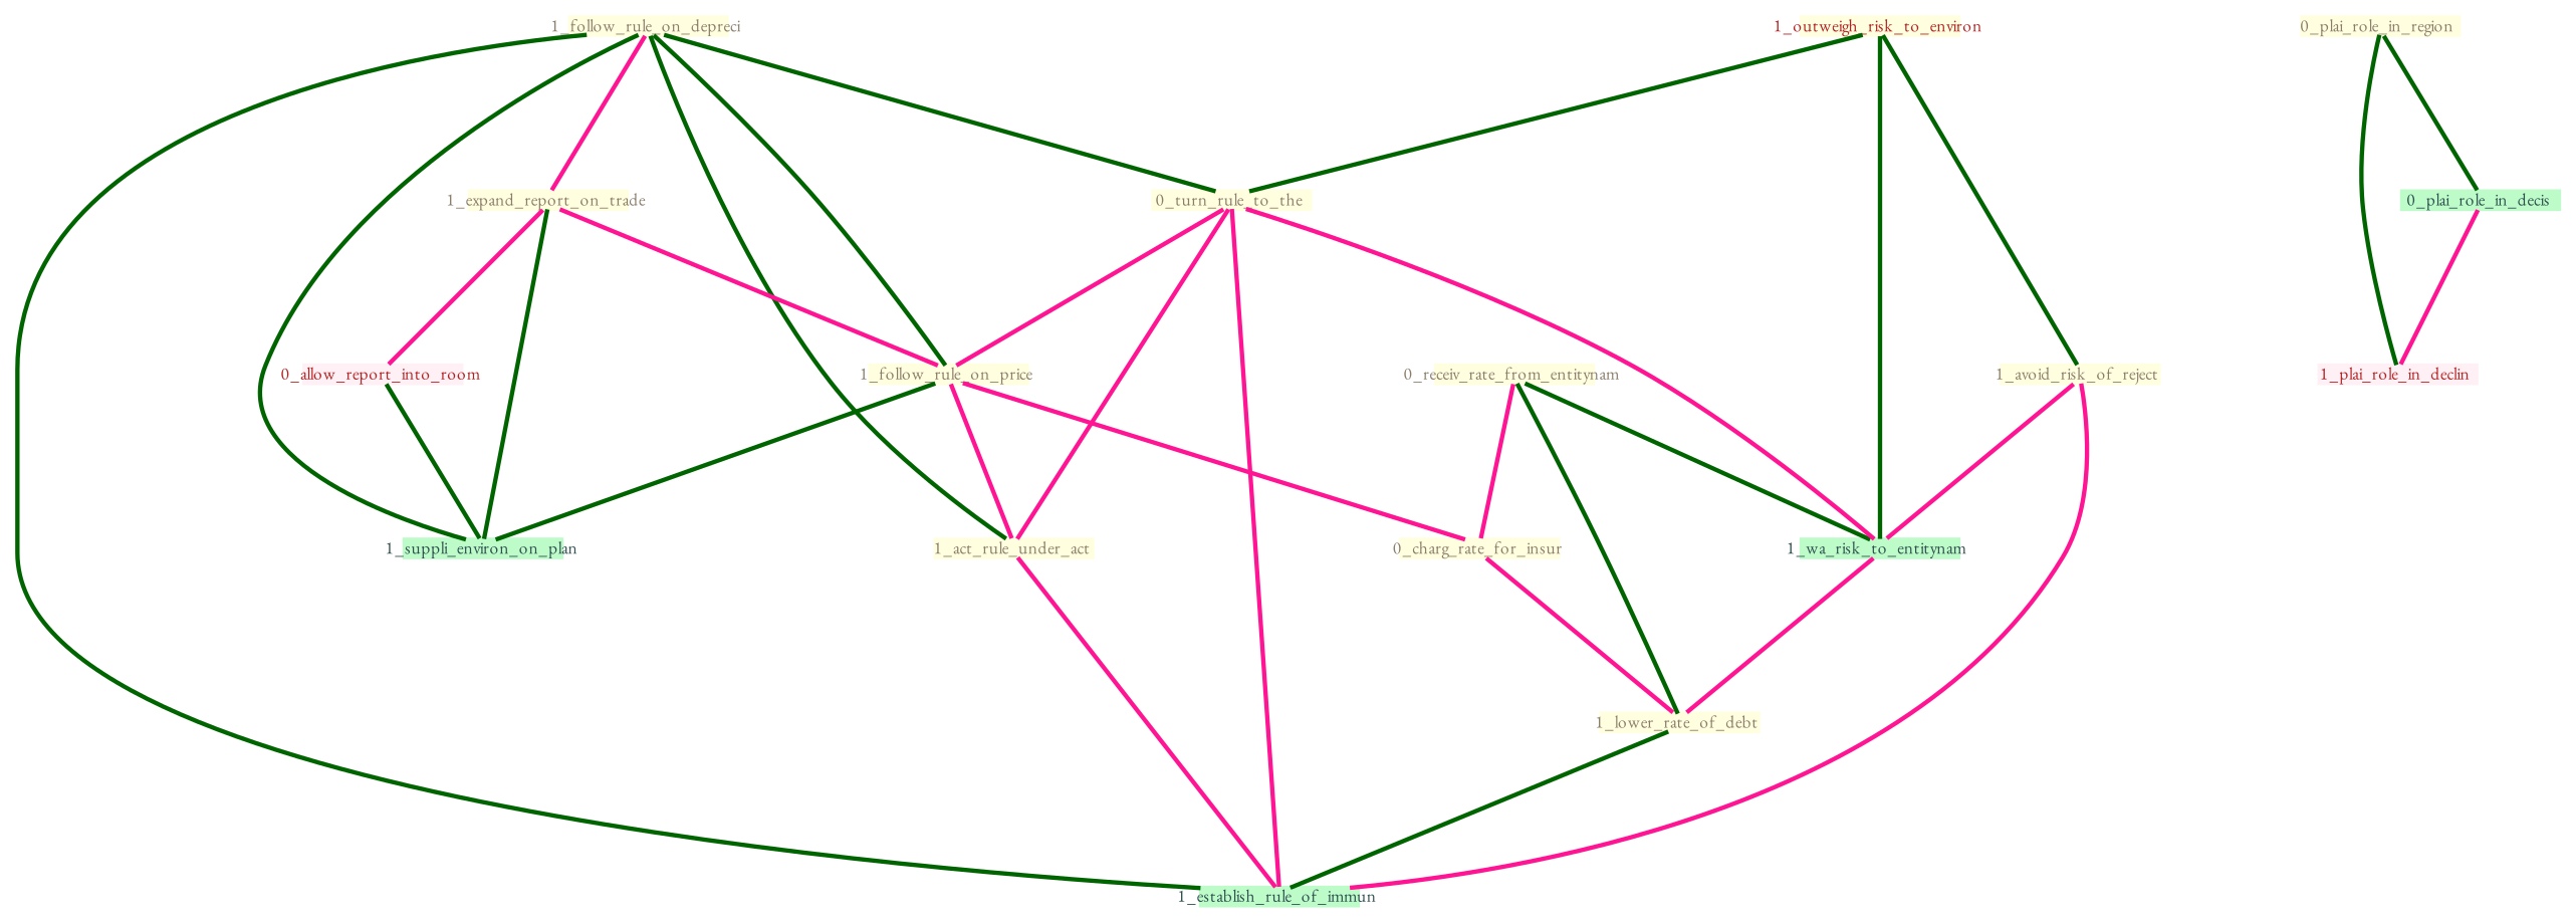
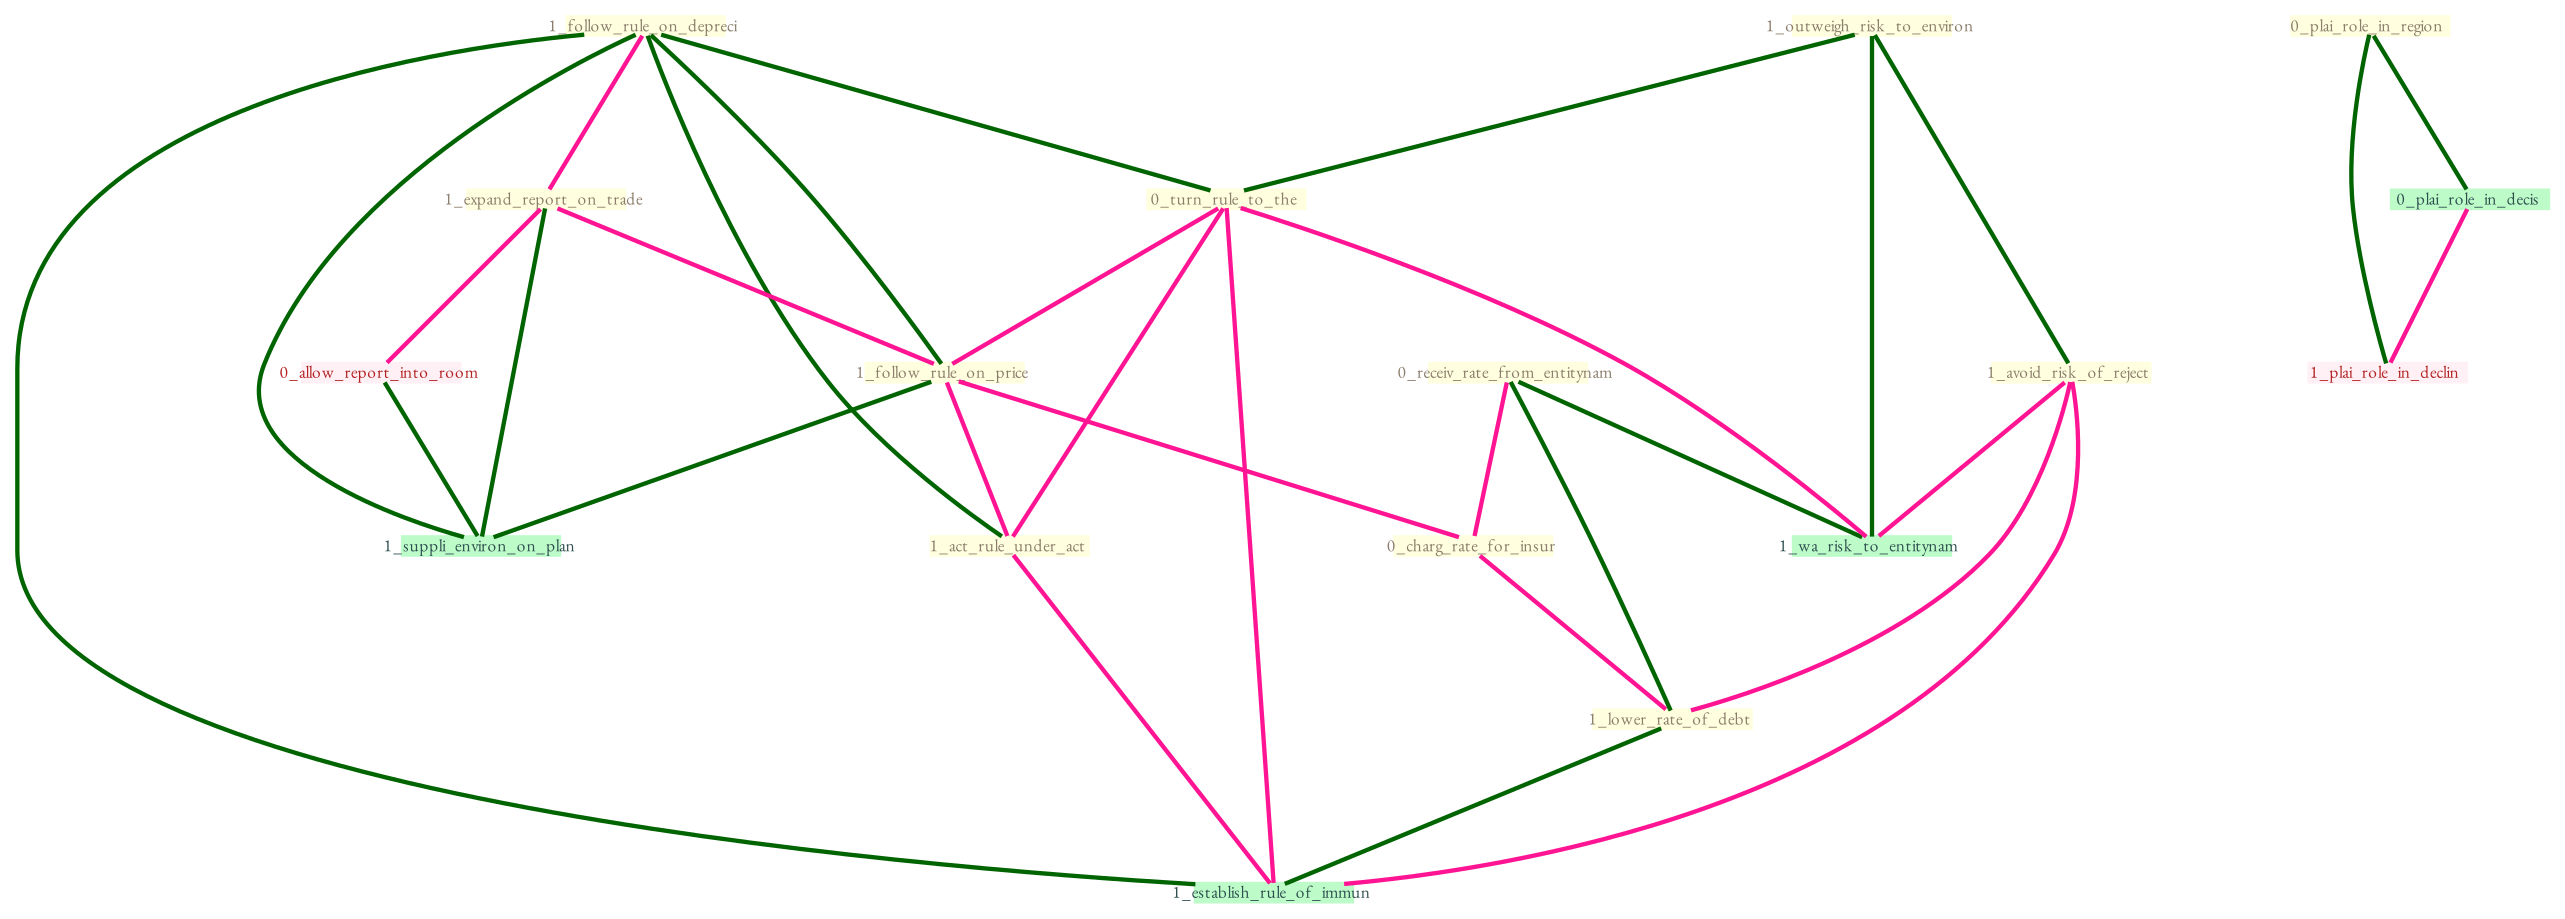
  graph {
    fontname="EB Garamond"
    node [color="#ffffe0" fixedsize=true fontcolor="#8b7d6b" fontname="EB Garamond" fontsize=4 shape=polygon style=filled]
    edge [color=darkgreen fontname="EB Garamond" w=1]
    "1_follow_rule_on_depreci " [height=.06 width=.5]
    "0_receiv_rate_from_entitynam " [height=.06 width=.5]
-   "1_outweigh_risk_to_environ " [fontcolor="#b22222" height=.06 width=.5]
+   "1_outweigh_risk_to_environ " [height=.06 width=.5]
    "1_avoid_risk_of_reject " [height=.06 width=.5]
    "0_charg_rate_for_insur " [height=.06 width=.5]
    "0_turn_rule_to_the " [height=.06 width=.5]
    "0_plai_role_in_region " [height=.06 width=.5]
    "1_lower_rate_of_debt " [height=.06 width=.5]
    "1_expand_report_on_trade " [height=.06 width=.5]
    "1_follow_rule_on_price " [height=.06 width=.5]
    n11 [height=.06 label="1_act_rule_under_act" width=.5]
    "1_plai_role_in_declin " [color="#fff0f5" fontcolor="#b22222" height=.06 width=.5]
    "0_allow_report_into_room " [color="#fff0f5" fontcolor="#b22222" height=.06 width=.5]
    "1_establish_rule_of_immun " [color="#BDFCC9" fontcolor="#2f4f4f" height=.06 width=.5]
    n15 [color="#BDFCC9" fontcolor="#2f4f4f" height=.06 label="1_suppli_environ_on_plan" width=.5]
    "1_wa_risk_to_entitynam " [color="#BDFCC9" fontcolor="#2f4f4f" height=.06 width=.5]
    "0_plai_role_in_decis " [color="#BDFCC9" fontcolor="#2f4f4f" height=.06 width=.5]
    subgraph sub_1 {
      "1_follow_rule_on_depreci "
      "0_receiv_rate_from_entitynam "
      "1_outweigh_risk_to_environ "
      "1_avoid_risk_of_reject "
      "0_charg_rate_for_insur "
      "0_turn_rule_to_the "
      "0_plai_role_in_region "
      "1_lower_rate_of_debt "
      "1_expand_report_on_trade "
      "1_follow_rule_on_price "
      n11
    }
    subgraph sub_2 {
      "1_plai_role_in_declin "
      "0_allow_report_into_room "
    }
    "1_follow_rule_on_depreci " -- "0_turn_rule_to_the "
    "1_follow_rule_on_depreci " -- "1_expand_report_on_trade " [color=deeppink]
    "1_follow_rule_on_depreci " -- "1_follow_rule_on_price " [w=3]
    "1_follow_rule_on_depreci " -- n11
    "1_follow_rule_on_depreci " -- "1_establish_rule_of_immun "
    "1_follow_rule_on_depreci " -- n15
    "0_receiv_rate_from_entitynam " -- "0_charg_rate_for_insur " [color=deeppink]
    "0_receiv_rate_from_entitynam " -- "1_lower_rate_of_debt "
    "0_receiv_rate_from_entitynam " -- "1_wa_risk_to_entitynam "
    "1_outweigh_risk_to_environ " -- "1_avoid_risk_of_reject "
    "1_outweigh_risk_to_environ " -- "0_turn_rule_to_the "
    "1_outweigh_risk_to_environ " -- "1_wa_risk_to_entitynam " [w=2]
-   "1_wa_risk_to_entitynam " -- "1_lower_rate_of_debt " [color=deeppink]
+   "1_avoid_risk_of_reject " -- "1_lower_rate_of_debt " [color=deeppink]
    "1_avoid_risk_of_reject " -- "1_establish_rule_of_immun " [color=deeppink]
    "1_avoid_risk_of_reject " -- "1_wa_risk_to_entitynam " [color=deeppink]
    "0_charg_rate_for_insur " -- "1_lower_rate_of_debt " [color=deeppink]
    "0_turn_rule_to_the " -- "1_follow_rule_on_price " [color=deeppink]
    "0_turn_rule_to_the " -- n11 [color=deeppink]
    "0_turn_rule_to_the " -- "1_establish_rule_of_immun " [color=deeppink]
    "0_turn_rule_to_the " -- "1_wa_risk_to_entitynam " [color=deeppink]
    "0_plai_role_in_region " -- "1_plai_role_in_declin " [w=3]
    "0_plai_role_in_region " -- "0_plai_role_in_decis " [w=3]
    "1_lower_rate_of_debt " -- "1_establish_rule_of_immun "
    "1_expand_report_on_trade " -- "1_follow_rule_on_price " [color=deeppink]
    "1_expand_report_on_trade " -- "0_allow_report_into_room " [color=deeppink]
    "1_expand_report_on_trade " -- n15 [w=2]
    "1_follow_rule_on_price " -- "0_charg_rate_for_insur " [color=deeppink]
    "1_follow_rule_on_price " -- n11 [color=deeppink]
    "1_follow_rule_on_price " -- n15
    n11 -- "1_establish_rule_of_immun " [color=deeppink]
    "0_allow_report_into_room " -- n15
    "0_plai_role_in_decis " -- "1_plai_role_in_declin " [color=deeppink w=3]
  }
